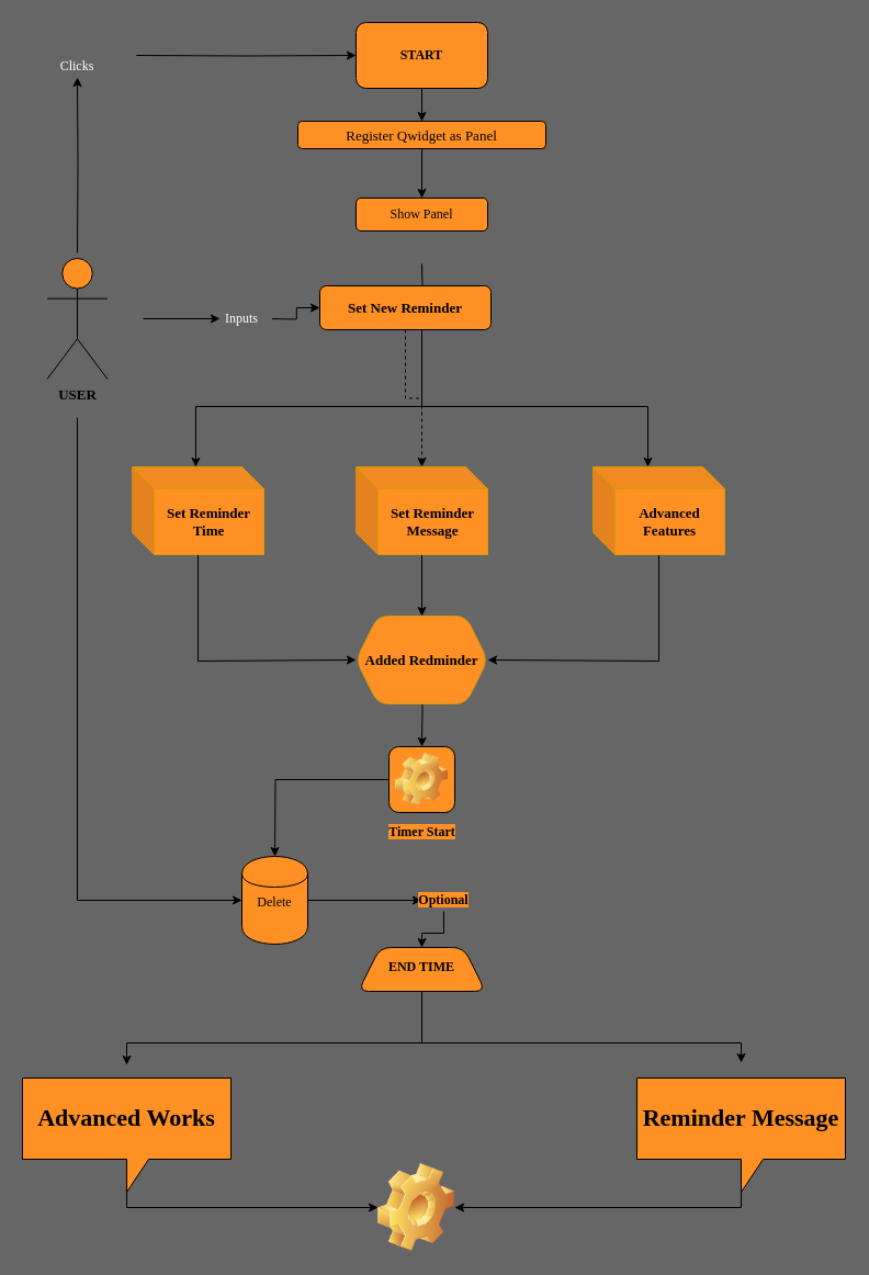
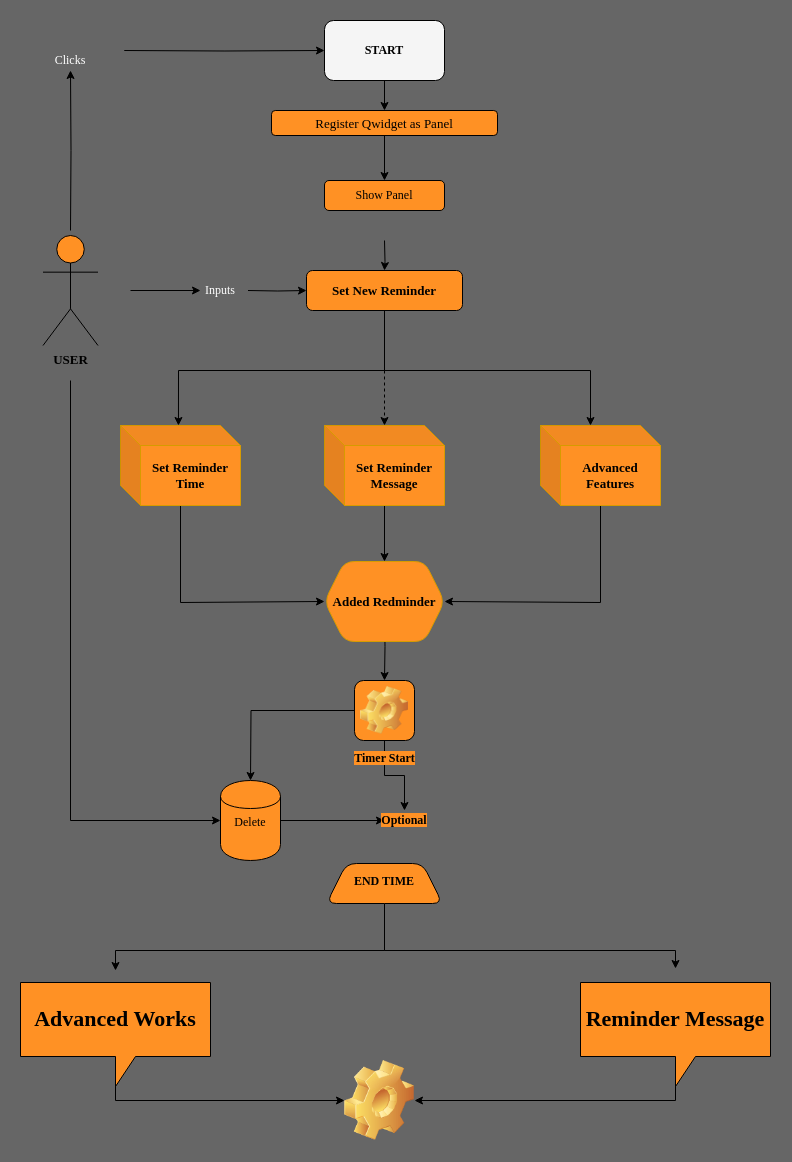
  <mxCell id="0" />
  <mxCell id="1" parent="0" />
  <mxCell id="2" value="" style="edgeStyle=orthogonalEdgeStyle;rounded=0;orthogonalLoop=1;jettySize=auto;html=1;" edge="1" parent="1" source="3" target="5"><mxGeometry relative="1" as="geometry" /></mxCell>
- <mxCell id="3" value="&lt;b&gt;&lt;font face=&quot;Comic Sans MS&quot;&gt;START&lt;/font&gt;&lt;/b&gt;" style="rounded=1;whiteSpace=wrap;html=1;fillColor=#FF9124;align=center;" vertex="1" parent="1"><mxGeometry x="324" y="20" width="120" height="60" as="geometry" /></mxCell>
+ <mxCell id="3" value="&lt;b&gt;&lt;font face=&quot;Comic Sans MS&quot;&gt;START&lt;/font&gt;&lt;/b&gt;" style="rounded=1;whiteSpace=wrap;html=1;fillColor=#f5f5f5;align=center;" vertex="1" parent="1"><mxGeometry x="324" y="20" width="120" height="60" as="geometry" /></mxCell>
  <mxCell id="4" value="" style="edgeStyle=orthogonalEdgeStyle;rounded=0;orthogonalLoop=1;jettySize=auto;html=1;" edge="1" parent="1" source="5" target="7"><mxGeometry relative="1" as="geometry" /></mxCell>
  <mxCell id="5" value="&lt;font face=&quot;Comic Sans MS&quot; size=&quot;1&quot;&gt;&lt;span style=&quot;font-size: 13px&quot;&gt;Register Qwidget as Panel&lt;/span&gt;&lt;/font&gt;" style="whiteSpace=wrap;html=1;rounded=1;fillColor=#FF9124;" vertex="1" parent="1"><mxGeometry x="271" y="110" width="226" height="25" as="geometry" /></mxCell>
  <mxCell id="6" value="" style="edgeStyle=orthogonalEdgeStyle;rounded=0;orthogonalLoop=1;jettySize=auto;html=1;" edge="1" parent="1" target="11"><mxGeometry relative="1" as="geometry"><mxPoint x="384" y="240" as="sourcePoint" /></mxGeometry></mxCell>
  <mxCell id="7" value="&lt;font face=&quot;Comic Sans MS&quot;&gt;Show Panel&lt;/font&gt;" style="whiteSpace=wrap;html=1;rounded=1;fillColor=#FF9124;" vertex="1" parent="1"><mxGeometry x="324" y="180" width="120" height="30" as="geometry" /></mxCell>
  <mxCell id="8" value="" style="edgeStyle=orthogonalEdgeStyle;rounded=0;orthogonalLoop=1;jettySize=auto;html=1;dashed=1;" edge="1" parent="1" source="11" target="19"><mxGeometry relative="1" as="geometry" /></mxCell>
  <mxCell id="9" style="edgeStyle=orthogonalEdgeStyle;rounded=0;orthogonalLoop=1;jettySize=auto;html=1;entryX=0.483;entryY=0;entryDx=0;entryDy=0;entryPerimeter=0;" edge="1" parent="1" source="11" target="21"><mxGeometry relative="1" as="geometry"><Array as="points"><mxPoint x="384" y="370" /><mxPoint x="178" y="370" /></Array></mxGeometry></mxCell>
  <mxCell id="10" style="edgeStyle=orthogonalEdgeStyle;rounded=0;orthogonalLoop=1;jettySize=auto;html=1;entryX=0;entryY=0;entryDx=50;entryDy=0;entryPerimeter=0;" edge="1" parent="1" source="11" target="23"><mxGeometry relative="1" as="geometry"><Array as="points"><mxPoint x="384" y="370" /><mxPoint x="590" y="370" /></Array></mxGeometry></mxCell>
- <mxCell id="11" value="&lt;font face=&quot;Comic Sans MS&quot; size=&quot;1&quot;&gt;&lt;b style=&quot;font-size: 13px&quot;&gt;Set New Reminder&lt;/b&gt;&lt;/font&gt;" style="whiteSpace=wrap;html=1;rounded=1;fillColor=#FF9124;" vertex="1" parent="1"><mxGeometry x="291" y="260" width="156" height="40" as="geometry" /></mxCell>
+ <mxCell id="11" value="&lt;font face=&quot;Comic Sans MS&quot; size=&quot;1&quot;&gt;&lt;b style=&quot;font-size: 13px&quot;&gt;Set New Reminder&lt;/b&gt;&lt;/font&gt;" style="whiteSpace=wrap;html=1;rounded=1;fillColor=#FF9124;" vertex="1" parent="1"><mxGeometry x="306" y="270" width="156" height="40" as="geometry" /></mxCell>
  <mxCell id="12" style="edgeStyle=orthogonalEdgeStyle;rounded=0;orthogonalLoop=1;jettySize=auto;html=1;" edge="1" parent="1" target="11"><mxGeometry relative="1" as="geometry"><mxPoint x="247.5" y="289.995" as="sourcePoint" /></mxGeometry></mxCell>
  <mxCell id="13" value="" style="edgeStyle=orthogonalEdgeStyle;rounded=0;orthogonalLoop=1;jettySize=auto;html=1;" edge="1" parent="1" target="16"><mxGeometry relative="1" as="geometry"><mxPoint x="70" y="230" as="sourcePoint" /><mxPoint x="100" y="66.88" as="targetPoint" /></mxGeometry></mxCell>
  <mxCell id="14" style="edgeStyle=orthogonalEdgeStyle;rounded=0;orthogonalLoop=1;jettySize=auto;html=1;" edge="1" parent="1" target="3"><mxGeometry relative="1" as="geometry"><mxPoint x="123.75" y="50.005" as="sourcePoint" /></mxGeometry></mxCell>
  <mxCell id="15" style="edgeStyle=orthogonalEdgeStyle;rounded=0;orthogonalLoop=1;jettySize=auto;html=1;" edge="1" parent="1"><mxGeometry relative="1" as="geometry"><mxPoint x="130" y="290" as="sourcePoint" /><mxPoint x="200" y="290" as="targetPoint" /></mxGeometry></mxCell>
  <mxCell id="16" value="&lt;font color=&quot;#ffffff&quot; face=&quot;Comic Sans MS&quot;&gt;Clicks&lt;/font&gt;" style="text;html=1;strokeColor=none;fillColor=none;align=center;verticalAlign=middle;whiteSpace=wrap;rounded=0;" vertex="1" parent="1"><mxGeometry x="50" y="50" width="40" height="20" as="geometry" /></mxCell>
  <mxCell id="17" value="&lt;font face=&quot;Comic Sans MS&quot; color=&quot;#ffffff&quot;&gt;Inputs&lt;/font&gt;" style="text;html=1;strokeColor=none;fillColor=none;align=center;verticalAlign=middle;whiteSpace=wrap;rounded=0;" vertex="1" parent="1"><mxGeometry x="200" y="280" width="40" height="20" as="geometry" /></mxCell>
  <mxCell id="18" value="" style="edgeStyle=orthogonalEdgeStyle;rounded=0;orthogonalLoop=1;jettySize=auto;html=1;" edge="1" parent="1" source="19" target="27"><mxGeometry relative="1" as="geometry" /></mxCell>
  <mxCell id="19" value="&lt;font face=&quot;Comic Sans MS&quot; style=&quot;font-size: 13px&quot;&gt;&lt;b&gt;Set Reminder Message&lt;/b&gt;&lt;/font&gt;" style="shape=cube;whiteSpace=wrap;html=1;boundedLbl=1;backgroundOutline=1;darkOpacity=0.05;darkOpacity2=0.1;rounded=1;strokeColor=#d79b00;fillColor=#FF9124;" vertex="1" parent="1"><mxGeometry x="324" y="425" width="120" height="80" as="geometry" /></mxCell>
  <mxCell id="20" style="edgeStyle=orthogonalEdgeStyle;rounded=0;orthogonalLoop=1;jettySize=auto;html=1;entryX=0;entryY=0.5;entryDx=0;entryDy=0;" edge="1" parent="1" target="27"><mxGeometry relative="1" as="geometry"><mxPoint x="180" y="487" as="sourcePoint" /><Array as="points"><mxPoint x="180" y="602" /></Array></mxGeometry></mxCell>
  <mxCell id="21" value="&lt;font face=&quot;Comic Sans MS&quot;&gt;&lt;span style=&quot;font-size: 13px&quot;&gt;&lt;b&gt;Set Reminder Time&lt;/b&gt;&lt;/span&gt;&lt;/font&gt;" style="shape=cube;whiteSpace=wrap;html=1;boundedLbl=1;backgroundOutline=1;darkOpacity=0.05;darkOpacity2=0.1;rounded=1;strokeColor=#d79b00;fillColor=#FF9124;" vertex="1" parent="1"><mxGeometry x="120" y="425" width="120" height="80" as="geometry" /></mxCell>
  <mxCell id="22" style="edgeStyle=orthogonalEdgeStyle;rounded=0;orthogonalLoop=1;jettySize=auto;html=1;entryX=1;entryY=0.5;entryDx=0;entryDy=0;" edge="1" parent="1" target="27"><mxGeometry relative="1" as="geometry"><mxPoint x="600" y="487" as="sourcePoint" /><Array as="points"><mxPoint x="600" y="602" /></Array></mxGeometry></mxCell>
  <mxCell id="23" value="&lt;font face=&quot;Comic Sans MS&quot;&gt;&lt;span style=&quot;font-size: 13px&quot;&gt;&lt;b&gt;Advanced Features&lt;/b&gt;&lt;/span&gt;&lt;/font&gt;" style="shape=cube;whiteSpace=wrap;html=1;boundedLbl=1;backgroundOutline=1;darkOpacity=0.05;darkOpacity2=0.1;rounded=1;strokeColor=#d79b00;fillColor=#FF9124;" vertex="1" parent="1"><mxGeometry x="540" y="425" width="120" height="80" as="geometry" /></mxCell>
  <mxCell id="24" style="edgeStyle=orthogonalEdgeStyle;rounded=0;orthogonalLoop=1;jettySize=auto;html=1;entryX=0;entryY=0.5;entryDx=0;entryDy=0;" edge="1" parent="1" target="32"><mxGeometry relative="1" as="geometry"><mxPoint x="70" y="380" as="sourcePoint" /><Array as="points"><mxPoint x="70" y="820" /></Array></mxGeometry></mxCell>
  <mxCell id="25" value="&lt;font face=&quot;Comic Sans MS&quot; style=&quot;font-size: 13px&quot;&gt;&lt;b&gt;USER&lt;/b&gt;&lt;/font&gt;" style="shape=umlActor;verticalLabelPosition=bottom;verticalAlign=top;html=1;outlineConnect=0;fillColor=#FF9124;" vertex="1" parent="1"><mxGeometry x="42.5" y="235" width="55" height="110" as="geometry" /></mxCell>
  <mxCell id="26" style="edgeStyle=orthogonalEdgeStyle;rounded=0;orthogonalLoop=1;jettySize=auto;html=1;" edge="1" parent="1" target="30"><mxGeometry relative="1" as="geometry"><mxPoint x="384" y="611" as="sourcePoint" /></mxGeometry></mxCell>
  <mxCell id="27" value="&lt;font face=&quot;Comic Sans MS&quot; style=&quot;font-size: 13px&quot;&gt;&lt;b&gt;Added Redminder&lt;/b&gt;&lt;/font&gt;" style="shape=hexagon;perimeter=hexagonPerimeter2;whiteSpace=wrap;html=1;fixedSize=1;rounded=1;strokeColor=#d79b00;fillColor=#FF9124;" vertex="1" parent="1"><mxGeometry x="324" y="561" width="120" height="80" as="geometry" /></mxCell>
  <mxCell id="28" value="" style="edgeStyle=orthogonalEdgeStyle;rounded=0;orthogonalLoop=1;jettySize=auto;html=1;" edge="1" parent="1" source="30"><mxGeometry relative="1" as="geometry"><mxPoint x="250" y="780" as="targetPoint" /></mxGeometry></mxCell>
+ <mxCell id="29" style="edgeStyle=orthogonalEdgeStyle;rounded=0;orthogonalLoop=1;jettySize=auto;html=1;entryX=0.5;entryY=0;entryDx=0;entryDy=0;" edge="1" parent="1" source="30" target="37"><mxGeometry relative="1" as="geometry" /></mxCell>
  <mxCell id="30" value="&lt;b&gt;&lt;font face=&quot;Comic Sans MS&quot; style=&quot;background-color: rgb(255 , 145 , 36)&quot;&gt;Timer Start&lt;/font&gt;&lt;/b&gt;" style="icon;html=1;image=img/clipart/Gear_128x128.png;fillColor=#FF9124;" vertex="1" parent="1"><mxGeometry x="354" y="680" width="60" height="60" as="geometry" /></mxCell>
  <mxCell id="31" style="edgeStyle=orthogonalEdgeStyle;rounded=0;orthogonalLoop=1;jettySize=auto;html=1;" edge="1" parent="1" source="32" target="37"><mxGeometry relative="1" as="geometry"><mxPoint x="380" y="820" as="targetPoint" /></mxGeometry></mxCell>
  <mxCell id="32" value="&lt;font face=&quot;Comic Sans MS&quot; style=&quot;background-color: rgb(255 , 145 , 36)&quot;&gt;Delete&lt;/font&gt;" style="shape=cylinder;whiteSpace=wrap;html=1;boundedLbl=1;backgroundOutline=1;rounded=1;fontStyle=0;verticalAlign=top;fillColor=#FF9124;labelBackgroundColor=#ffffff;spacing=0;spacingTop=6;spacingLeft=0;" vertex="1" parent="1"><mxGeometry x="220" y="780" width="60" height="80" as="geometry" /></mxCell>
  <mxCell id="33" style="edgeStyle=orthogonalEdgeStyle;rounded=0;orthogonalLoop=1;jettySize=auto;html=1;" edge="1" parent="1"><mxGeometry relative="1" as="geometry"><mxPoint x="384" y="871" as="sourcePoint" /><mxPoint x="675" y="968" as="targetPoint" /><Array as="points"><mxPoint x="384" y="950" /></Array></mxGeometry></mxCell>
  <mxCell id="34" style="edgeStyle=orthogonalEdgeStyle;rounded=0;orthogonalLoop=1;jettySize=auto;html=1;" edge="1" parent="1"><mxGeometry relative="1" as="geometry"><mxPoint x="384" y="873" as="sourcePoint" /><mxPoint x="115" y="970" as="targetPoint" /><Array as="points"><mxPoint x="384" y="950" /><mxPoint x="115" y="950" /></Array></mxGeometry></mxCell>
  <mxCell id="35" value="&lt;font face=&quot;Comic Sans MS&quot;&gt;&lt;b&gt;&lt;span style=&quot;background-color: rgb(255 , 145 , 36)&quot;&gt;END TIME&lt;/span&gt;&lt;/b&gt;&lt;/font&gt;" style="shape=trapezoid;perimeter=trapezoidPerimeter;whiteSpace=wrap;html=1;fixedSize=1;rounded=1;fontStyle=0;verticalAlign=top;fillColor=#FF9124;labelBackgroundColor=#ffffff;spacing=0;spacingTop=6;spacingLeft=0;" vertex="1" parent="1"><mxGeometry x="326" y="863" width="116" height="40" as="geometry" /></mxCell>
- <mxCell id="36" style="edgeStyle=orthogonalEdgeStyle;rounded=0;orthogonalLoop=1;jettySize=auto;html=1;" edge="1" parent="1" source="37" target="35"><mxGeometry relative="1" as="geometry" /></mxCell>
  <mxCell id="37" value="&lt;b&gt;&lt;font face=&quot;Comic Sans MS&quot; style=&quot;background-color: rgb(255 , 145 , 36)&quot;&gt;Optional&lt;/font&gt;&lt;/b&gt;" style="text;html=1;strokeColor=none;fillColor=none;align=center;verticalAlign=middle;whiteSpace=wrap;rounded=0;" vertex="1" parent="1"><mxGeometry x="384" y="810" width="40" height="20" as="geometry" /></mxCell>
  <mxCell id="38" style="edgeStyle=orthogonalEdgeStyle;rounded=0;orthogonalLoop=1;jettySize=auto;html=1;" edge="1" parent="1"><mxGeometry relative="1" as="geometry"><mxPoint x="675" y="1056" as="sourcePoint" /><mxPoint x="414" y="1100" as="targetPoint" /><Array as="points"><mxPoint x="675" y="1100" /></Array></mxGeometry></mxCell>
  <mxCell id="39" value="&lt;b&gt;&lt;font face=&quot;Comic Sans MS&quot; style=&quot;font-size: 22px&quot;&gt;Reminder Message&lt;/font&gt;&lt;/b&gt;" style="shape=callout;whiteSpace=wrap;html=1;perimeter=calloutPerimeter;fillColor=#FF9124;" vertex="1" parent="1"><mxGeometry x="580" y="982" width="190" height="104" as="geometry" /></mxCell>
  <mxCell id="40" style="edgeStyle=orthogonalEdgeStyle;rounded=0;orthogonalLoop=1;jettySize=auto;html=1;entryX=0;entryY=0.5;entryDx=0;entryDy=0;" edge="1" parent="1" source="41" target="42"><mxGeometry relative="1" as="geometry"><Array as="points"><mxPoint x="115" y="1100" /></Array></mxGeometry></mxCell>
  <mxCell id="41" value="&lt;font face=&quot;Comic Sans MS&quot;&gt;&lt;span style=&quot;font-size: 22px&quot;&gt;&lt;b&gt;Advanced Works&lt;/b&gt;&lt;/span&gt;&lt;/font&gt;" style="shape=callout;whiteSpace=wrap;html=1;perimeter=calloutPerimeter;fillColor=#FF9124;" vertex="1" parent="1"><mxGeometry x="20" y="982" width="190" height="104" as="geometry" /></mxCell>
  <mxCell id="42" value="" style="shape=image;html=1;verticalLabelPosition=bottom;verticalAlign=top;imageAspect=0;image=img/clipart/Gear_128x128.png;fillColor=#FF9124;" vertex="1" parent="1"><mxGeometry x="344" y="1060" width="70" height="80" as="geometry" /></mxCell>
